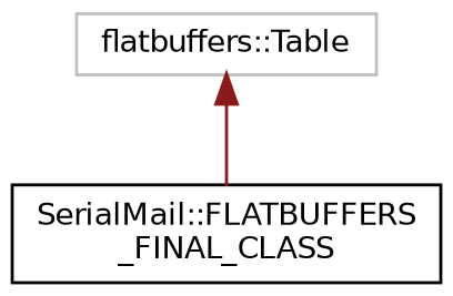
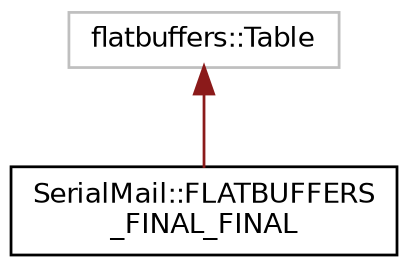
  digraph {
    rankdir=TB
    node [fillcolor=white fontname=Helvetica fontsize=10 shape=record style=filled]
    n1 [color=grey75 height=0.2 label="flatbuffers::Table" width=0.4]
-   n2 [color=black height=0.2 label="SerialMail::FLATBUFFERS\l_FINAL_CLASS" width=0.4]
+   n2 [color=black height=0.2 label="SerialMail::FLATBUFFERS\l_FINAL_FINAL" width=0.4]
    n1 -> n2 [color=firebrick4 dir=back fontname=Helvetica fontsize=10 labelfontname=Helvetica labelfontsize=10 style=solid]
  }
